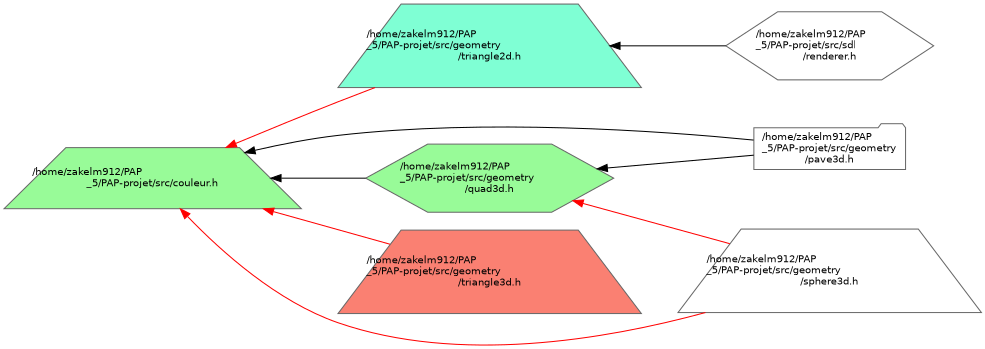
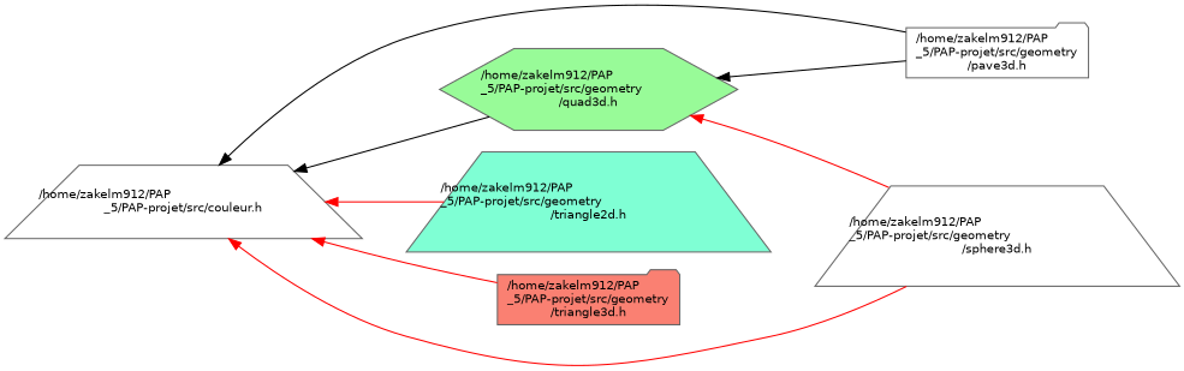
  digraph {
    rankdir=LR
    node [color=grey40 fillcolor=white fontname=Helvetica fontsize=10 shape=trapezium style=filled]
    edge [color=black dir=back fontname=Helvetica fontsize=10 labelfontname=Helvetica labelfontsize=10 style=solid]
-   n1 [color=gray40 fillcolor=palegreen fontcolor=black height=0.2 label="/home/zakelm912/PAP\l_5/PAP-projet/src/couleur.h" width=0.4]
+   n1 [color=gray40 fontcolor=black height=0.2 label="/home/zakelm912/PAP\l_5/PAP-projet/src/couleur.h" width=0.4]
    n2 [height=0.2 label="/home/zakelm912/PAP\l_5/PAP-projet/src/geometry\l/pave3d.h" shape=folder width=0.4]
    n3 [height=0.2 label="/home/zakelm912/PAP\l_5/PAP-projet/src/geometry\l/sphere3d.h" width=0.4]
    n4 [fillcolor=aquamarine height=0.2 label="/home/zakelm912/PAP\l_5/PAP-projet/src/geometry\l/triangle2d.h" width=0.4]
-   n5 [fillcolor=salmon height=0.2 label="/home/zakelm912/PAP\l_5/PAP-projet/src/geometry\l/triangle3d.h" width=0.4]
+   n5 [fillcolor=salmon height=0.2 label="/home/zakelm912/PAP\l_5/PAP-projet/src/geometry\l/triangle3d.h" shape=folder width=0.4]
    n6 [fillcolor=palegreen height=0.2 label="/home/zakelm912/PAP\l_5/PAP-projet/src/geometry\l/quad3d.h" shape=hexagon width=0.4]
-   n7 [height=0.2 label="/home/zakelm912/PAP\l_5/PAP-projet/src/sdl\l/renderer.h" shape=hexagon width=0.4]
    n1 -> n2
    n1 -> n3 [color=red]
    n1 -> n4 [color=red]
    n1 -> n5 [color=red]
    n1 -> n6
-   n4 -> n7
    n6 -> n2
    n6 -> n3 [color=red]
  }
